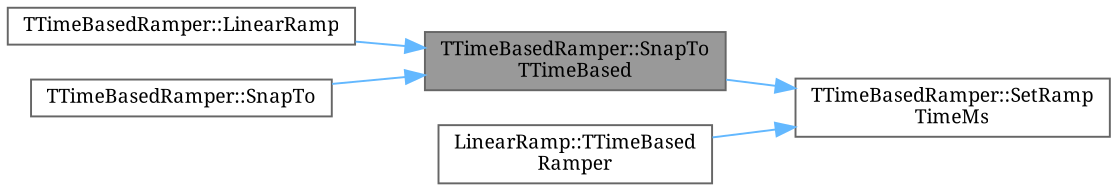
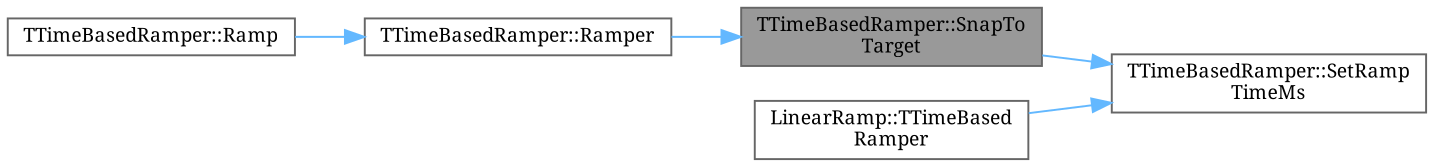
  digraph {
    fontname="Noto Serif"
    rankdir=RL
    node [color=grey40 fillcolor=white fontname="Noto Serif" fontsize=10 shape=box style=filled]
    edge [color=steelblue1 dir=back fontname="Noto Serif" fontsize=10 labelfontname=Helvetica labelfontsize=10 style=solid]
-   n1 [color=gray40 fillcolor=grey60 fontcolor=black height=0.2 label="TTimeBasedRamper::SnapTo\lTTimeBased" width=0.4]
-   n2 [height=0.2 label="TTimeBasedRamper::LinearRamp" width=0.4]
-   n3 [height=0.2 label="TTimeBasedRamper::SnapTo" width=0.4]
+   n1 [color=gray40 fillcolor=grey60 fontcolor=black height=0.2 label="TTimeBasedRamper::SnapTo\lTarget" width=0.4]
+   n2 [height=0.2 label="TTimeBasedRamper::Ramper" width=0.4]
+   n4 [height=0.2 label="TTimeBasedRamper::Ramp" width=0.4]
    n5 [height=0.2 label="TTimeBasedRamper::SetRamp\lTimeMs" width=0.4]
    n6 [height=0.2 label="LinearRamp::TTimeBased\lRamper" width=0.4]
    n1 -> n2
-   n1 -> n3
+   n2 -> n4
    n5 -> n1
    n5 -> n6
  }
